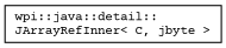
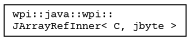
  digraph {
    rankdir=TB
    fontname="Courier Prime"
-   n1 [color=black fillcolor=white fontname="Courier Prime" fontsize=10 height=0.2 label="wpi::java::detail::\lJArrayRefInner\< C, jbyte \>" shape=record style=filled width=0.4]
+   n1 [color=black fillcolor=white fontname="Courier Prime" fontsize=10 height=0.2 label="wpi::java::wpi::\lJArrayRefInner\< C, jbyte \>" shape=record style=filled width=0.4]
  }
